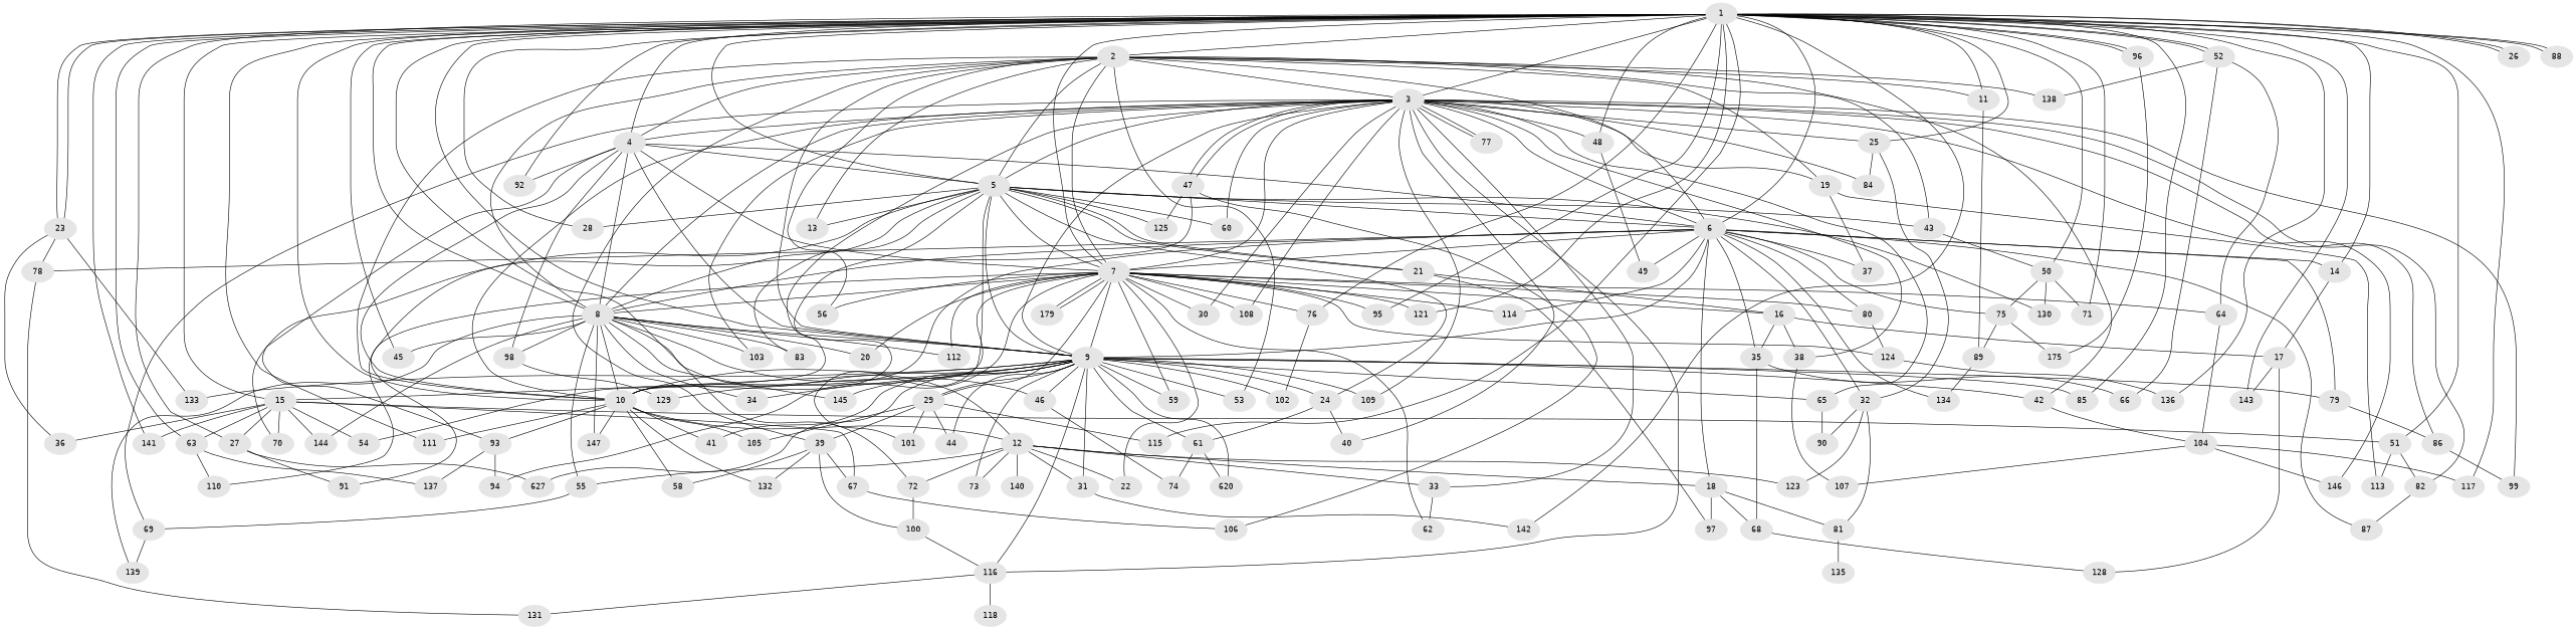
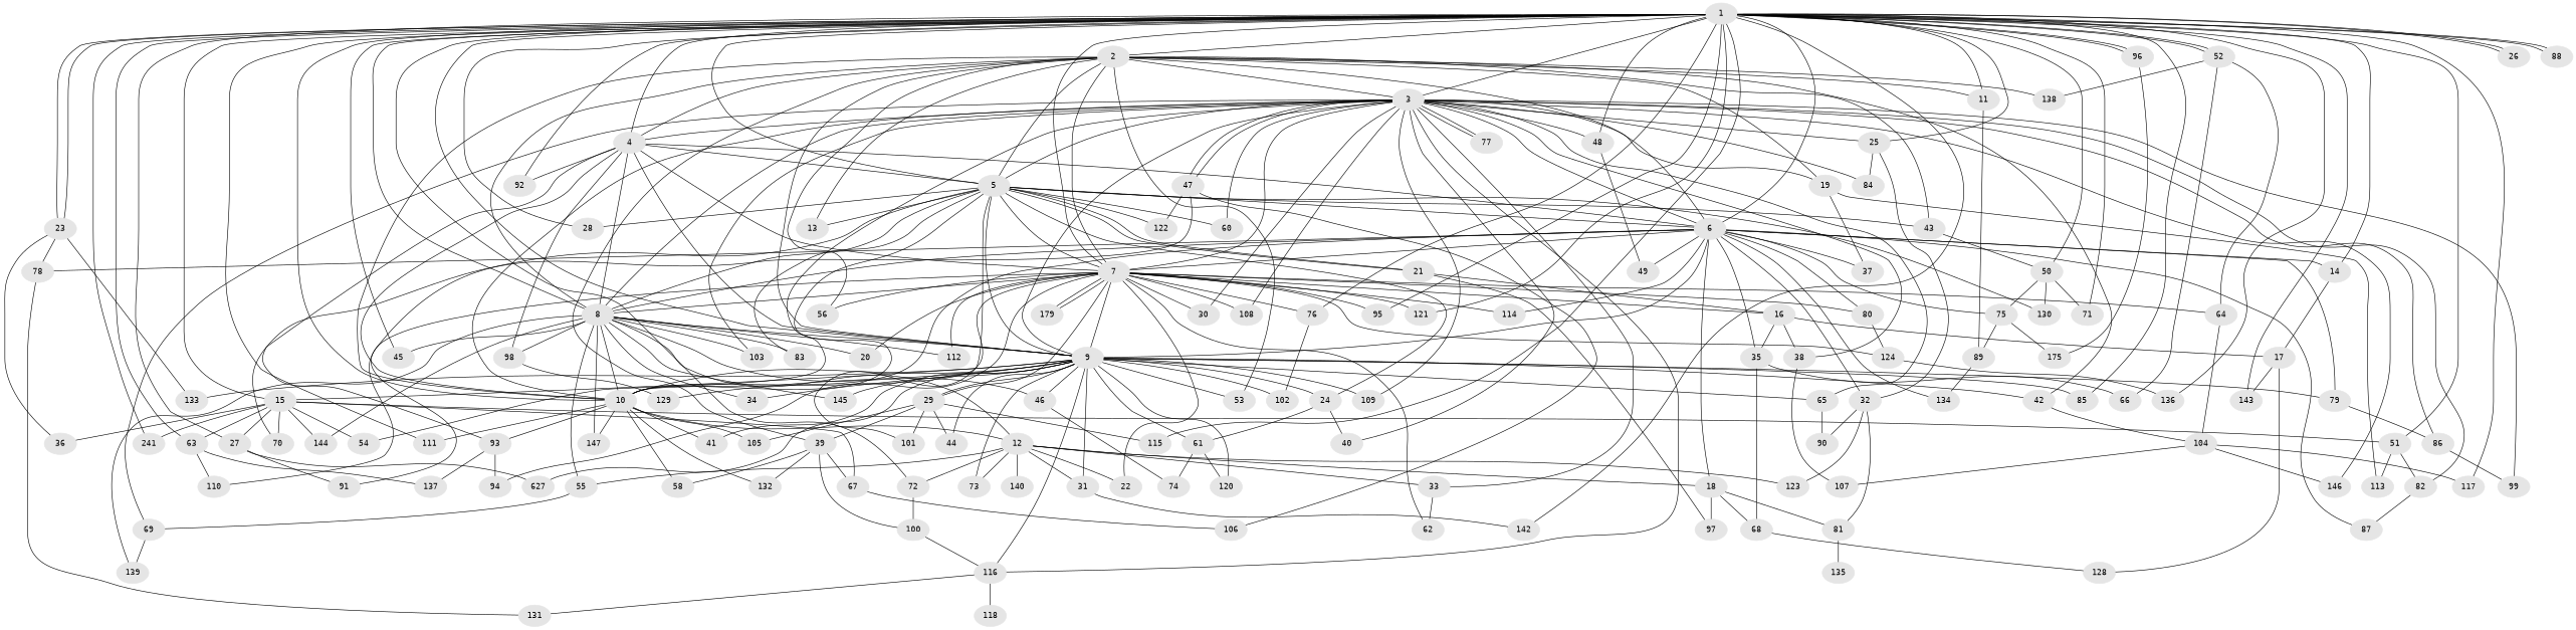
  graph {
    fontname="DejaVu Sans Mono"
    node [color=gray90 fontname="DejaVu Sans Mono" style=filled]
    edge [fontname="DejaVu Sans Mono"]
    1
    2
    3
    4
    5
    6
    7
    8
    9
    10
    11
    14
    15
    23
    25
    26
    27
    28
    45
    48
    50
    51
    52
    63
    71
    72
    76
    85
    88
    92
    95
    96
    111
    115
    117
    121
    136
-   141
+   141 [label=241]
    142
    143
    13
    19
    39
    42
    43
    53
    56
    138
    30
    33
    38
    40
    47
    54
    60
    65
    69
    77
    82
    84
    86
    99
    103
    108
    109
    146
    116
    93
    98
    21
    24
    70
    83
    101
-   122 [label=125]
+   122
    130
    18
    32
    35
    37
    49
    75
    78
    79
    80
    87
    114
    134
    16
    20
    22
    29
-   59
    62
    64
    94
    110
    112
    n99 [label=179]
    124
    12
    34
    46
    55
    139
    144
    145
    147
    31
    41
    44
    61
    73
    102
-   120 [label=620]
+   120
    n116 [label=627]
    129
    133
    58
    105
    132
    89
    17
    36
    67
    91
    113
    66
    137
    100
    n131 [label=175]
    104
    107
    106
    90
    97
    68
    81
    123
    131
    140
    74
    118
    128
    135
    1 -- 2
    1 -- 3
    1 -- 4
    1 -- 5
    1 -- 6
    1 -- 7
    1 -- 8
    1 -- 9
    1 -- 10
    1 -- 11
    1 -- 14
    1 -- 15
    1 -- 23
    1 -- 23
    1 -- 25
    1 -- 26
    1 -- 26
    1 -- 27
    1 -- 28
    1 -- 45
    1 -- 48
    1 -- 50
    1 -- 51
    1 -- 52
    1 -- 52
    1 -- 63
    1 -- 71
    1 -- 72
    1 -- 76
    1 -- 85
    1 -- 88
    1 -- 88
    1 -- 92
    1 -- 95
    1 -- 96
    1 -- 96
    1 -- 111
    1 -- 115
    1 -- 117
    1 -- 121
    1 -- 136
    1 -- 141
    1 -- 142
    1 -- 143
    2 -- 3
    2 -- 4
    2 -- 5
    2 -- 6
    2 -- 7
    2 -- 8
    2 -- 9
    2 -- 10
    2 -- 11
    2 -- 13
    2 -- 19
    2 -- 39
    2 -- 42
    2 -- 43
    2 -- 53
    2 -- 56
    2 -- 138
    3 -- 4
    3 -- 5
    3 -- 6
    3 -- 7
    3 -- 8
    3 -- 9
    3 -- 10
    3 -- 25
    3 -- 48
    3 -- 19
    3 -- 30
    3 -- 33
    3 -- 38
    3 -- 40
    3 -- 47
    3 -- 47
    3 -- 54
    3 -- 60
    3 -- 65
    3 -- 69
    3 -- 77
    3 -- 77
    3 -- 82
    3 -- 84
    3 -- 86
    3 -- 99
    3 -- 103
    3 -- 108
    3 -- 109
    3 -- 146
    3 -- 116
    4 -- 5
    4 -- 6
    4 -- 7
    4 -- 8
    4 -- 9
    4 -- 10
    4 -- 92
    4 -- 93
    4 -- 98
    5 -- 6
    5 -- 7
    5 -- 8
    5 -- 9
    5 -- 10
    5 -- 28
    5 -- 13
    5 -- 43
    5 -- 60
    5 -- 21
    5 -- 21
    5 -- 24
    5 -- 70
    5 -- 83
    5 -- 101
    5 -- 122
    5 -- 130
    6 -- 7
    6 -- 8
    6 -- 9
    6 -- 10
    6 -- 14
    6 -- 18
    6 -- 32
    6 -- 35
    6 -- 37
    6 -- 49
    6 -- 75
    6 -- 78
    6 -- 79
    6 -- 80
    6 -- 87
    6 -- 114
    6 -- 134
    7 -- 8
    7 -- 9
    7 -- 10
    7 -- 76
    7 -- 95
    7 -- 121
    7 -- 56
    7 -- 30
    7 -- 108
    7 -- 80
    7 -- 114
    7 -- 16
    7 -- 20
    7 -- 22
    7 -- 29
-   7 -- 59
    7 -- 62
    7 -- 64
    7 -- 94
    7 -- 110
    7 -- 112
    7 -- n99
    7 -- n99
    7 -- 124
    8 -- 9
    8 -- 10
    8 -- 45
    8 -- 103
    8 -- 98
    8 -- 83
    8 -- 20
    8 -- 112
    8 -- 12
    8 -- 34
    8 -- 46
    8 -- 55
    8 -- 139
    8 -- 144
    8 -- 145
    8 -- 147
    9 -- 10
    9 -- 15
    9 -- 85
    9 -- 42
    9 -- 53
    9 -- 65
    9 -- 109
    9 -- 116
    9 -- 24
    9 -- 79
    9 -- 29
-   9 -- 59
    9 -- 34
    9 -- 46
    9 -- 145
    9 -- 31
    9 -- 41
    9 -- 44
    9 -- 61
    9 -- 73
    9 -- 102
    9 -- 120
    9 -- n116
    9 -- 129
    9 -- 133
    10 -- 111
    10 -- 93
    10 -- 12
    10 -- 147
    10 -- 41
    10 -- 58
    10 -- 105
    10 -- 132
    11 -- 89
    14 -- 17
    15 -- 27
    15 -- 51
    15 -- 63
    15 -- 141
    15 -- 54
    15 -- 70
    15 -- 144
    15 -- 36
    15 -- 67
    23 -- 78
    23 -- 133
    23 -- 36
    25 -- 84
    25 -- 32
    27 -- n116
    27 -- 91
    48 -- 49
    50 -- 71
    50 -- 130
    50 -- 75
    51 -- 82
    51 -- 113
    52 -- 138
    52 -- 64
    52 -- 66
    63 -- 110
    63 -- 137
    72 -- 100
    76 -- 102
    96 -- n131
    19 -- 37
    19 -- 113
    39 -- 58
    39 -- 132
    39 -- 67
    39 -- 100
    42 -- 104
    43 -- 50
    33 -- 62
    38 -- 107
    47 -- 122
    47 -- 91
    47 -- 106
    65 -- 90
    69 -- 139
    82 -- 87
    86 -- 99
    116 -- 131
    116 -- 118
    93 -- 94
    93 -- 137
    98 -- 129
    21 -- 16
    21 -- 97
    24 -- 40
    24 -- 61
    18 -- 97
    18 -- 68
    18 -- 81
    32 -- 90
    32 -- 81
    32 -- 123
    35 -- 66
    35 -- 68
    75 -- 89
    75 -- n131
    78 -- 131
    79 -- 86
    80 -- 124
    16 -- 38
    16 -- 35
    16 -- 17
    29 -- 115
    29 -- 39
    29 -- 101
    29 -- 44
    29 -- 105
    64 -- 104
    124 -- 136
    12 -- 72
    12 -- 33
    12 -- 18
    12 -- 22
    12 -- 55
    12 -- 31
    12 -- 73
    12 -- 123
    12 -- 140
    46 -- 74
    55 -- 69
    31 -- 142
    61 -- 120
    61 -- 74
    89 -- 134
    17 -- 143
    17 -- 128
    67 -- 106
    100 -- 116
    104 -- 117
    104 -- 146
    104 -- 107
    68 -- 128
    81 -- 135
  }
